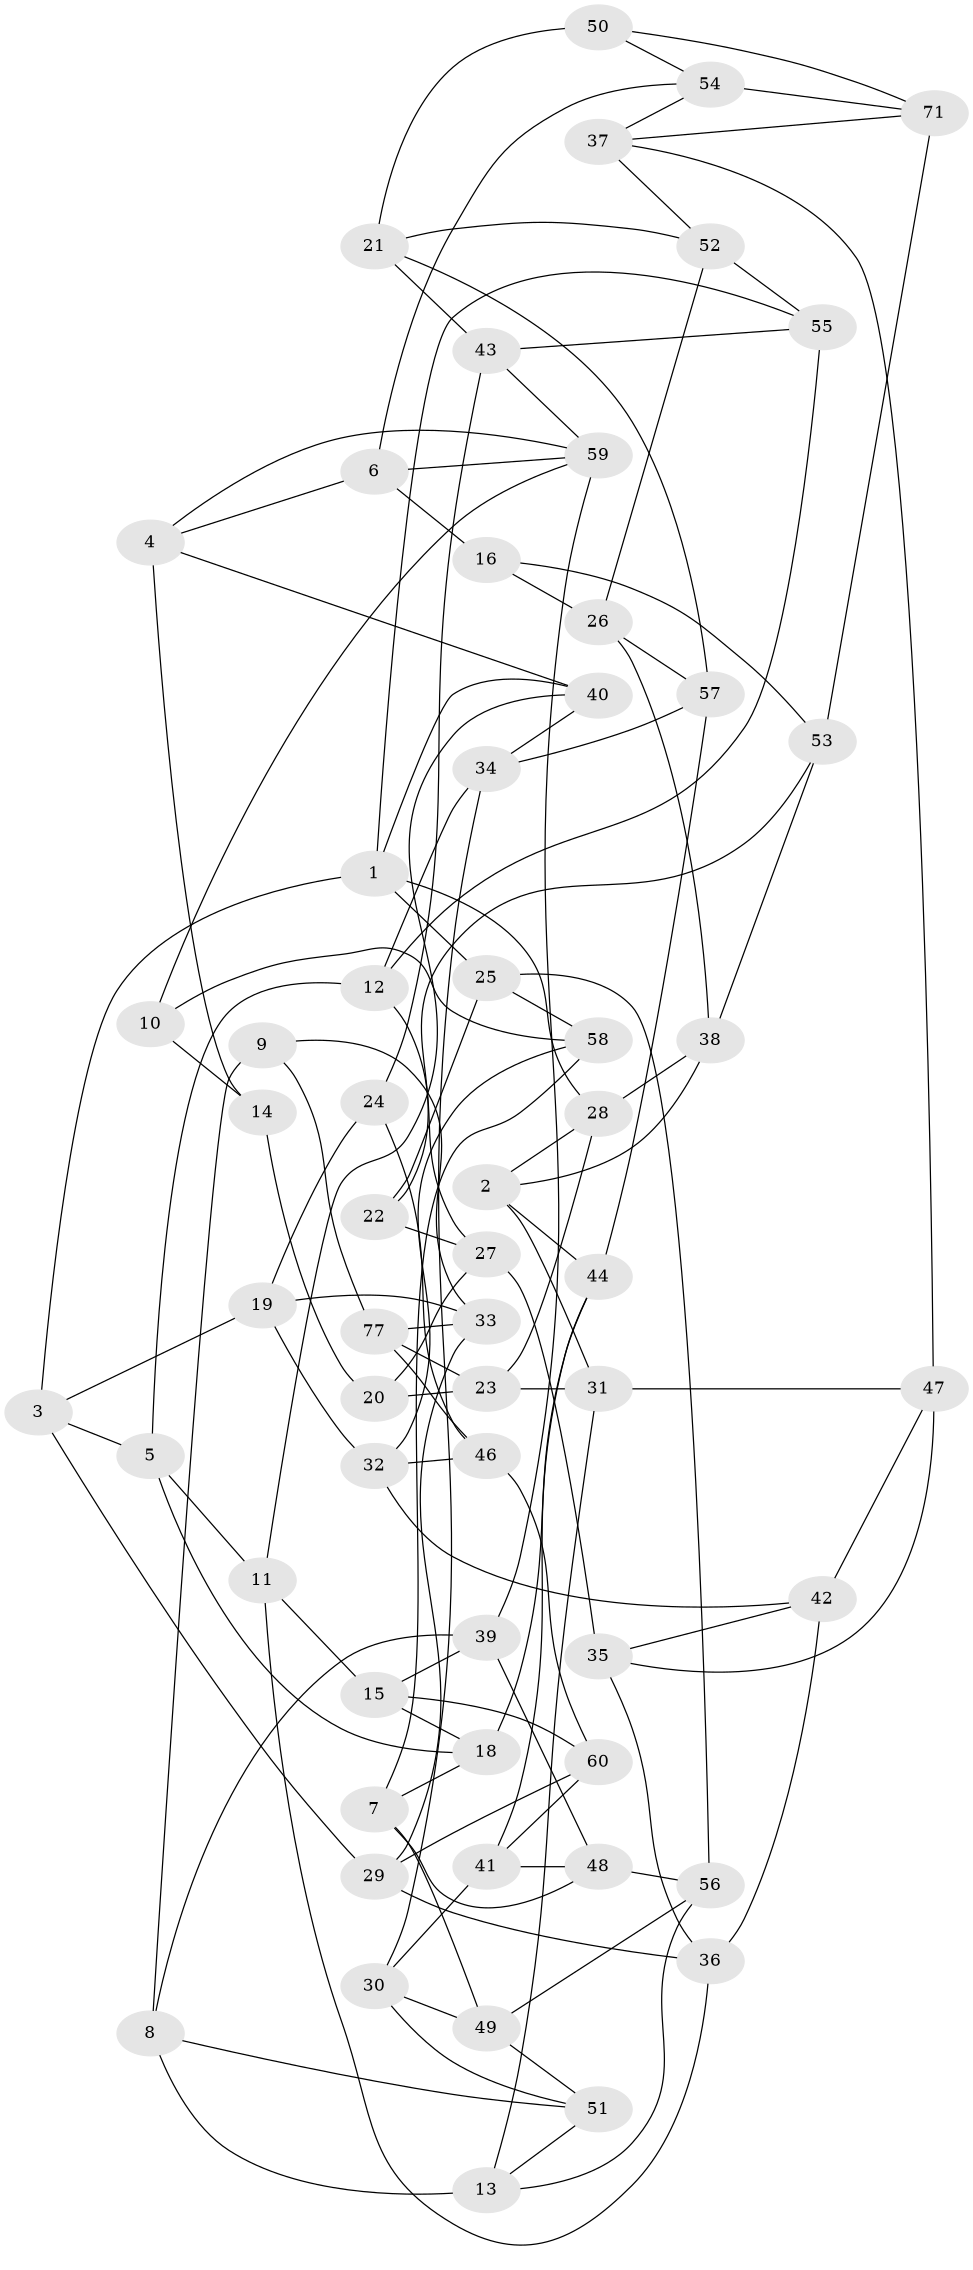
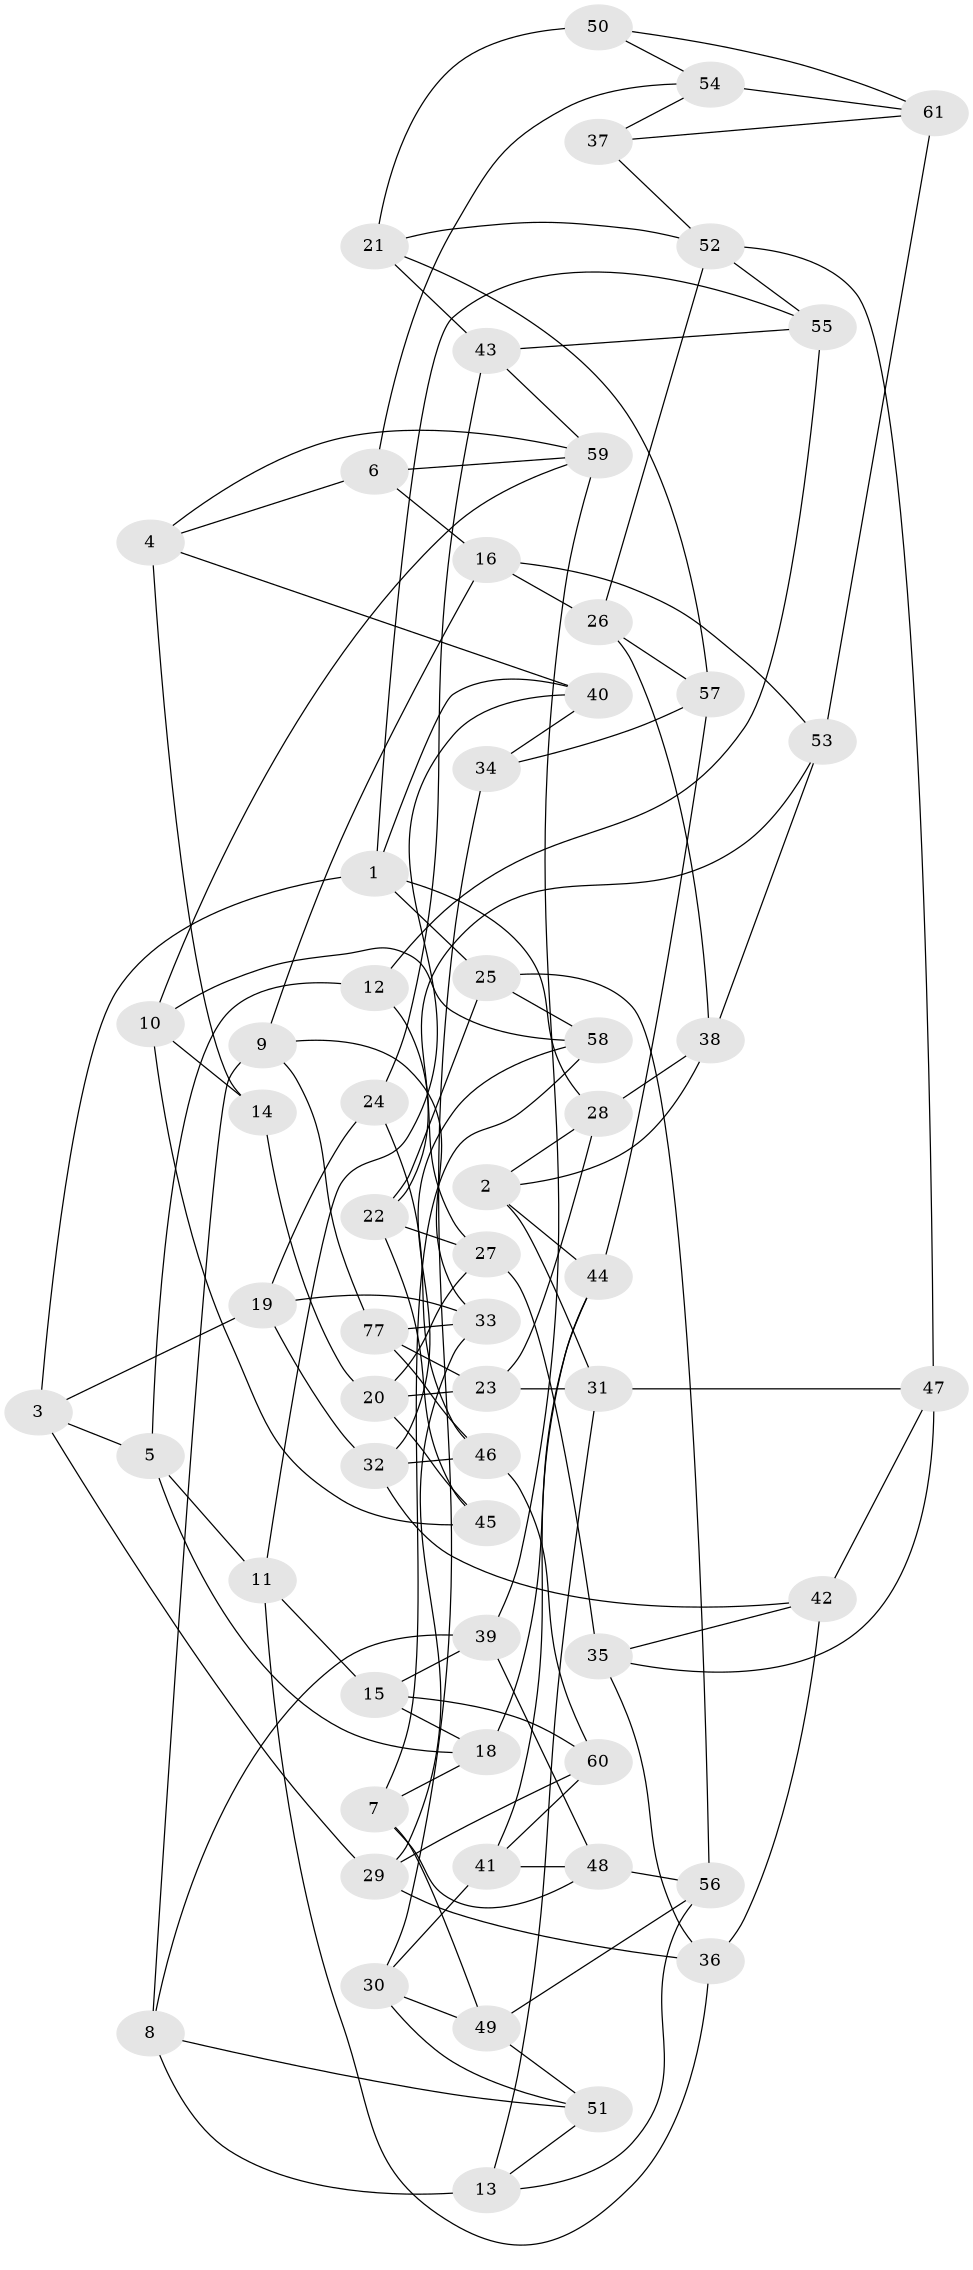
  graph {
    rankdir=LR
    node [color=gray90 style=filled]
    1
    25
    28
    40
    55
    58
    56
    38
    2
    31
    44
    47
    53
    57
    3
    5
    19
    29
    11
    12
    18
    24
    33
    32
    46
    43
    36
    60
    4
    6
    14
    59
    16
    54
    20
    15
    27
    34
    26
-   61 [label=71]
+   61
    7
    48
    49
    51
    8
    9
    13
    39
    n49 [label=77]
    23
    10
+   45
    42
    35
    52
    21
    50
    22
    30
    41
    37
    1 -- 25
    1 -- 28
    1 -- 40
    1 -- 55
    25 -- 58
    25 -- 56
    28 -- 38
    38 -- 53
    2 -- 28
    2 -- 38
    2 -- 31
    2 -- 44
    31 -- 47
    44 -- 57
    53 -- 61
    3 -- 1
    3 -- 5
    3 -- 19
    3 -- 29
    5 -- 11
    5 -- 12
    5 -- 18
    19 -- 24
    19 -- 33
    19 -- 32
    29 -- 33
    29 -- 36
    29 -- 60
    11 -- 40
    11 -- 36
    11 -- 15
    12 -- 55
    12 -- 27
-   12 -- 34
    18 -- 44
    24 -- 46
    24 -- 43
    32 -- 58
    32 -- 46
    32 -- 42
    46 -- 60
    43 -- 55
    43 -- 59
    36 -- 42
    4 -- 40
    4 -- 6
    4 -- 14
    4 -- 59
    6 -- 59
    6 -- 16
    6 -- 54
    14 -- 20
    16 -- 53
    16 -- 26
    54 -- 61
    20 -- 27
    20 -- 23
+   20 -- 45
    15 -- 18
    15 -- 60
    15 -- 39
    27 -- 35
    34 -- 40
    34 -- 57
    26 -- 38
    26 -- 57
    26 -- 52
    7 -- 58
    7 -- 18
    7 -- 48
    7 -- 49
    48 -- 56
    49 -- 56
    49 -- 51
    8 -- 51
    8 -- 9
    8 -- 13
    8 -- 39
    9 -- 33
+   9 -- 16
    9 -- n49
    13 -- 56
    13 -- 31
    13 -- 51
    39 -- 59
    39 -- 48
    n49 -- 33
    n49 -- 46
    n49 -- 23
    23 -- 28
    23 -- 31
    10 -- 58
    10 -- 14
    10 -- 59
+   10 -- 45
    42 -- 47
    35 -- 47
    35 -- 36
    35 -- 42
    52 -- 55
    21 -- 57
    21 -- 43
    21 -- 52
    21 -- 50
    50 -- 54
    50 -- 61
    22 -- 25
    22 -- 53
    22 -- 27
+   22 -- 45
    30 -- 34
    30 -- 49
    30 -- 51
    30 -- 41
    41 -- 44
    41 -- 60
    41 -- 48
-   37 -- 47
+   52 -- 47
    37 -- 54
    37 -- 61
    37 -- 52
  }
